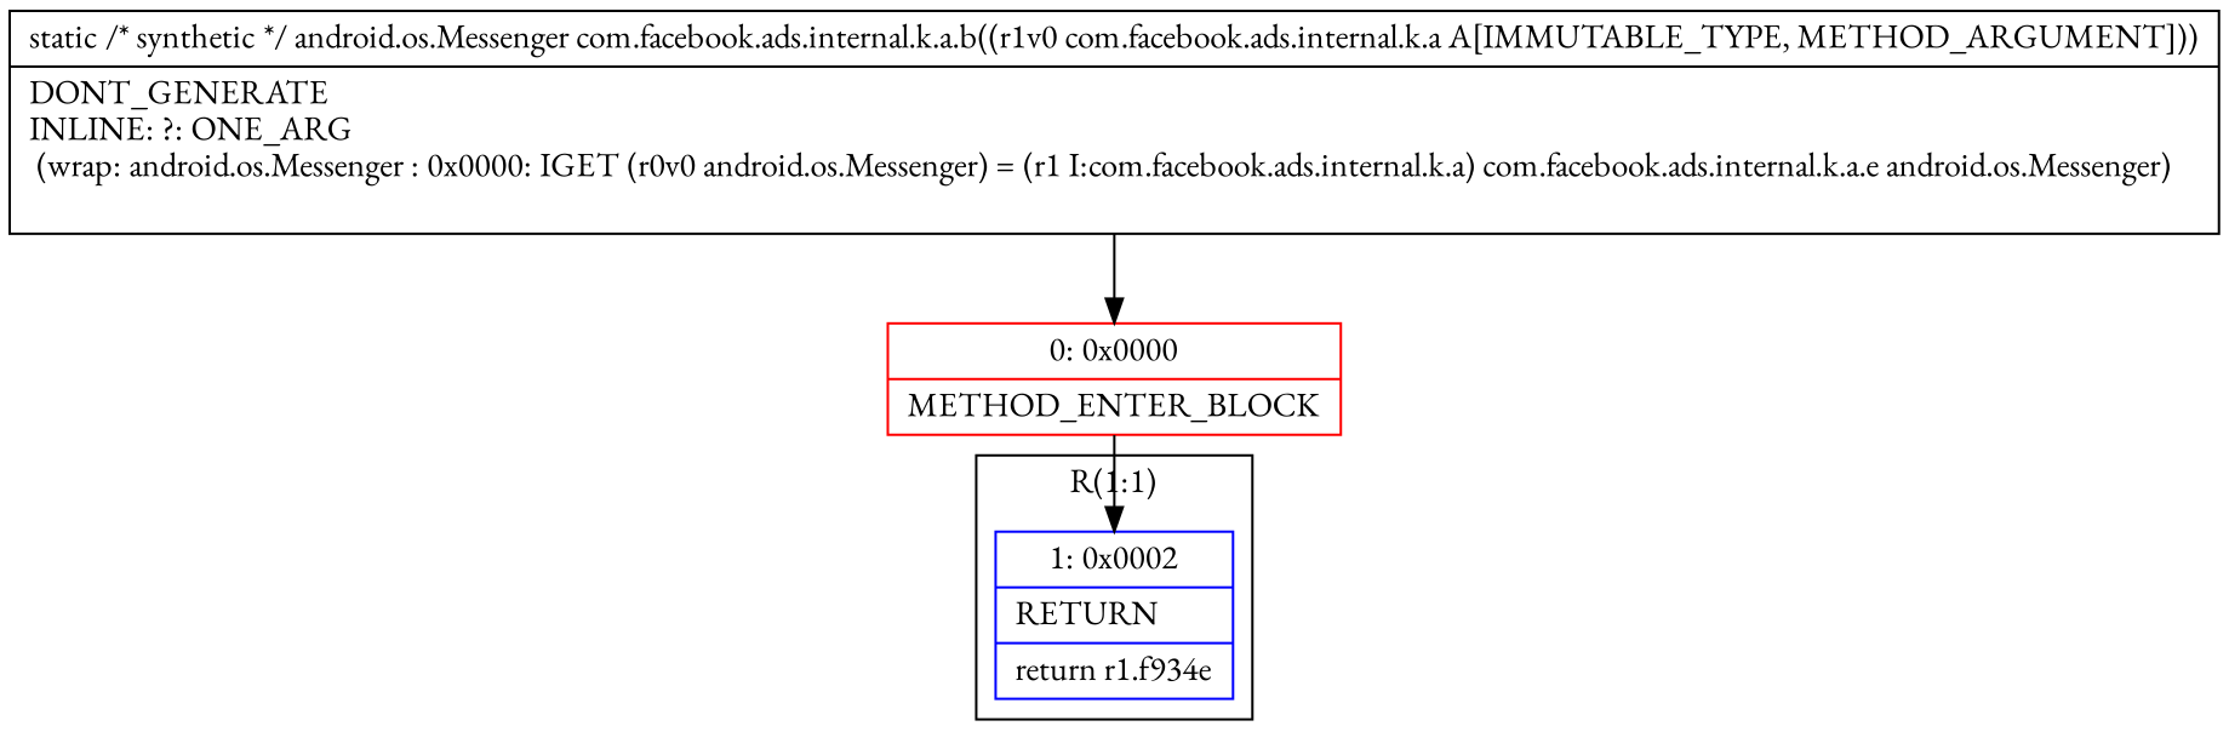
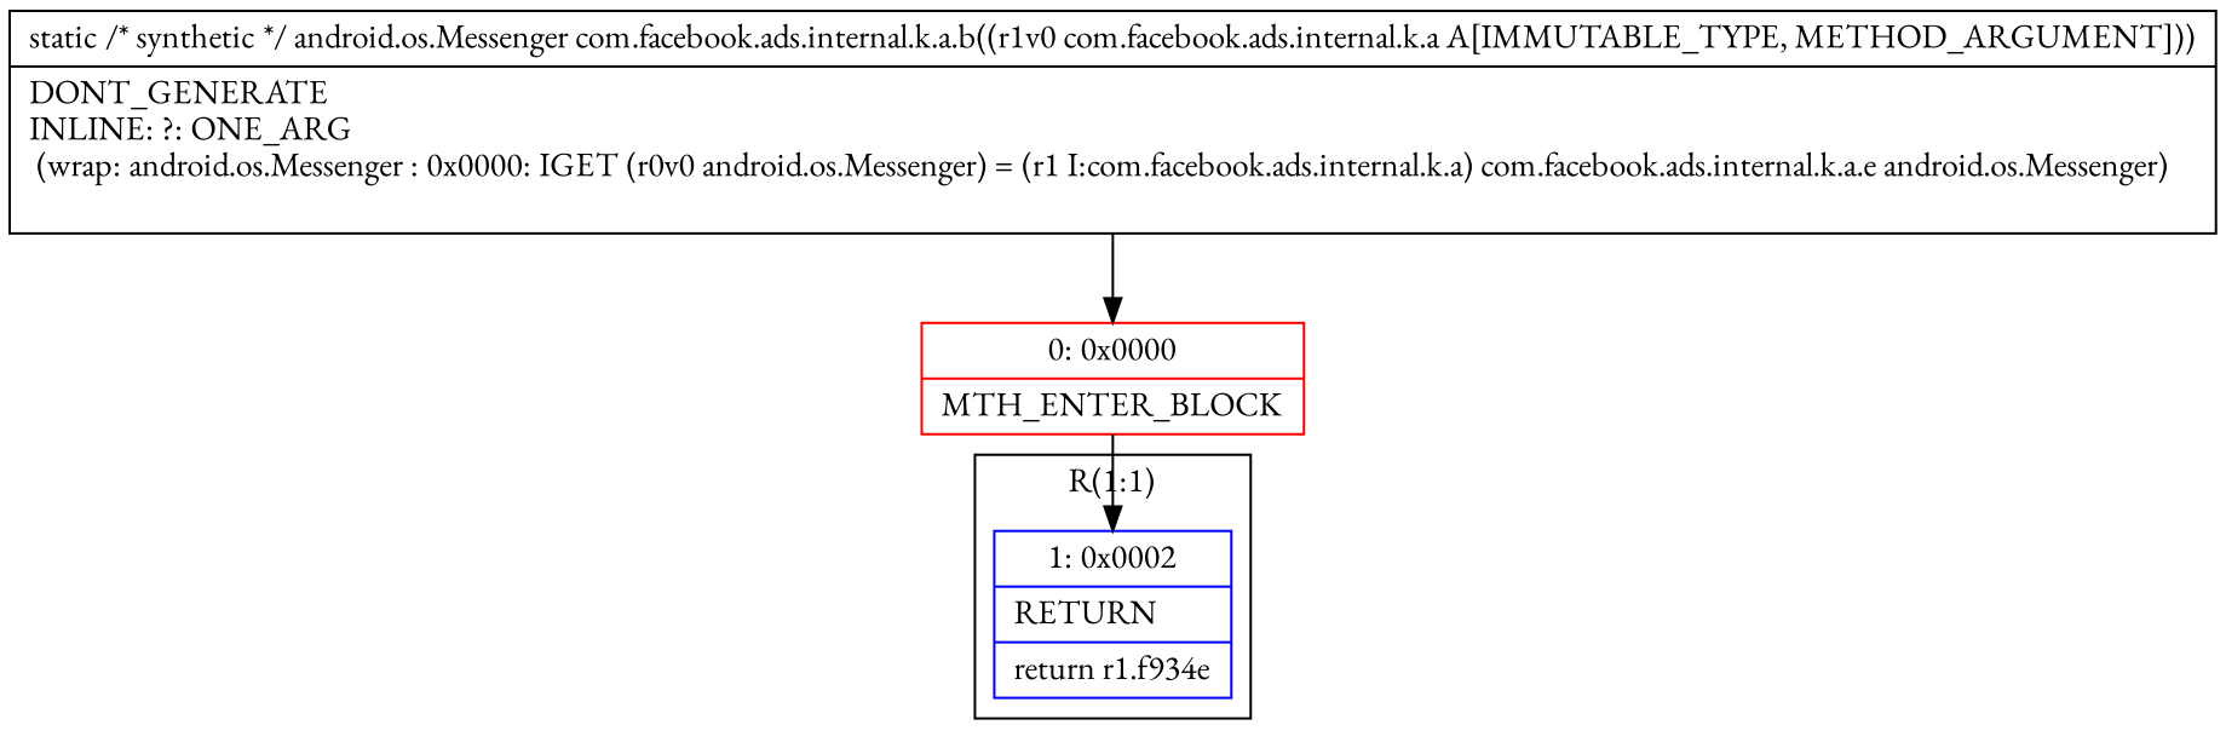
  digraph {
    fontname="EB Garamond"
    node [shape=record fontname="EB Garamond"]
    edge [fontname="EB Garamond"]
    n1 [color=blue label="{1\:\ 0x0002|RETURN\l|return r1.f934e\l}"]
-   n2 [color=red label="{0\:\ 0x0000|METHOD_ENTER_BLOCK\l}"]
+   n2 [color=red label="{0\:\ 0x0000|MTH_ENTER_BLOCK\l}"]
    n3 [label="{static \/* synthetic *\/ android.os.Messenger com.facebook.ads.internal.k.a.b((r1v0 com.facebook.ads.internal.k.a A[IMMUTABLE_TYPE, METHOD_ARGUMENT]))  | DONT_GENERATE\lINLINE: ?: ONE_ARG  \l  (wrap: android.os.Messenger : 0x0000: IGET  (r0v0 android.os.Messenger) = (r1 I:com.facebook.ads.internal.k.a) com.facebook.ads.internal.k.a.e android.os.Messenger)\l\l}"]
    subgraph cluster_1 {
      label="R(1:1)"
      n1
    }
    n2 -> n1
    n3 -> n2
  }
